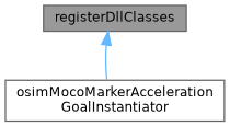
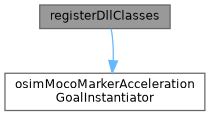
  digraph {
    rankdir=TB
    node [fontname=Helvetica fontsize=10 shape=box style=filled]
    n1 [color=gray40 fillcolor=grey60 fontcolor=black height=0.2 label=registerDllClasses width=0.4]
    n2 [color=grey40 fillcolor=white height=0.2 label="osimMocoMarkerAcceleration\lGoalInstantiator" width=0.4]
-   n1 -> n2 [color=steelblue1 dir=back fontname=Helvetica fontsize=10 labelfontname=Helvetica labelfontsize=10 style=solid]
+   n2 -> n1 [color=steelblue1 dir=back fontname=Helvetica fontsize=10 labelfontname=Helvetica labelfontsize=10 style=solid]
  }
